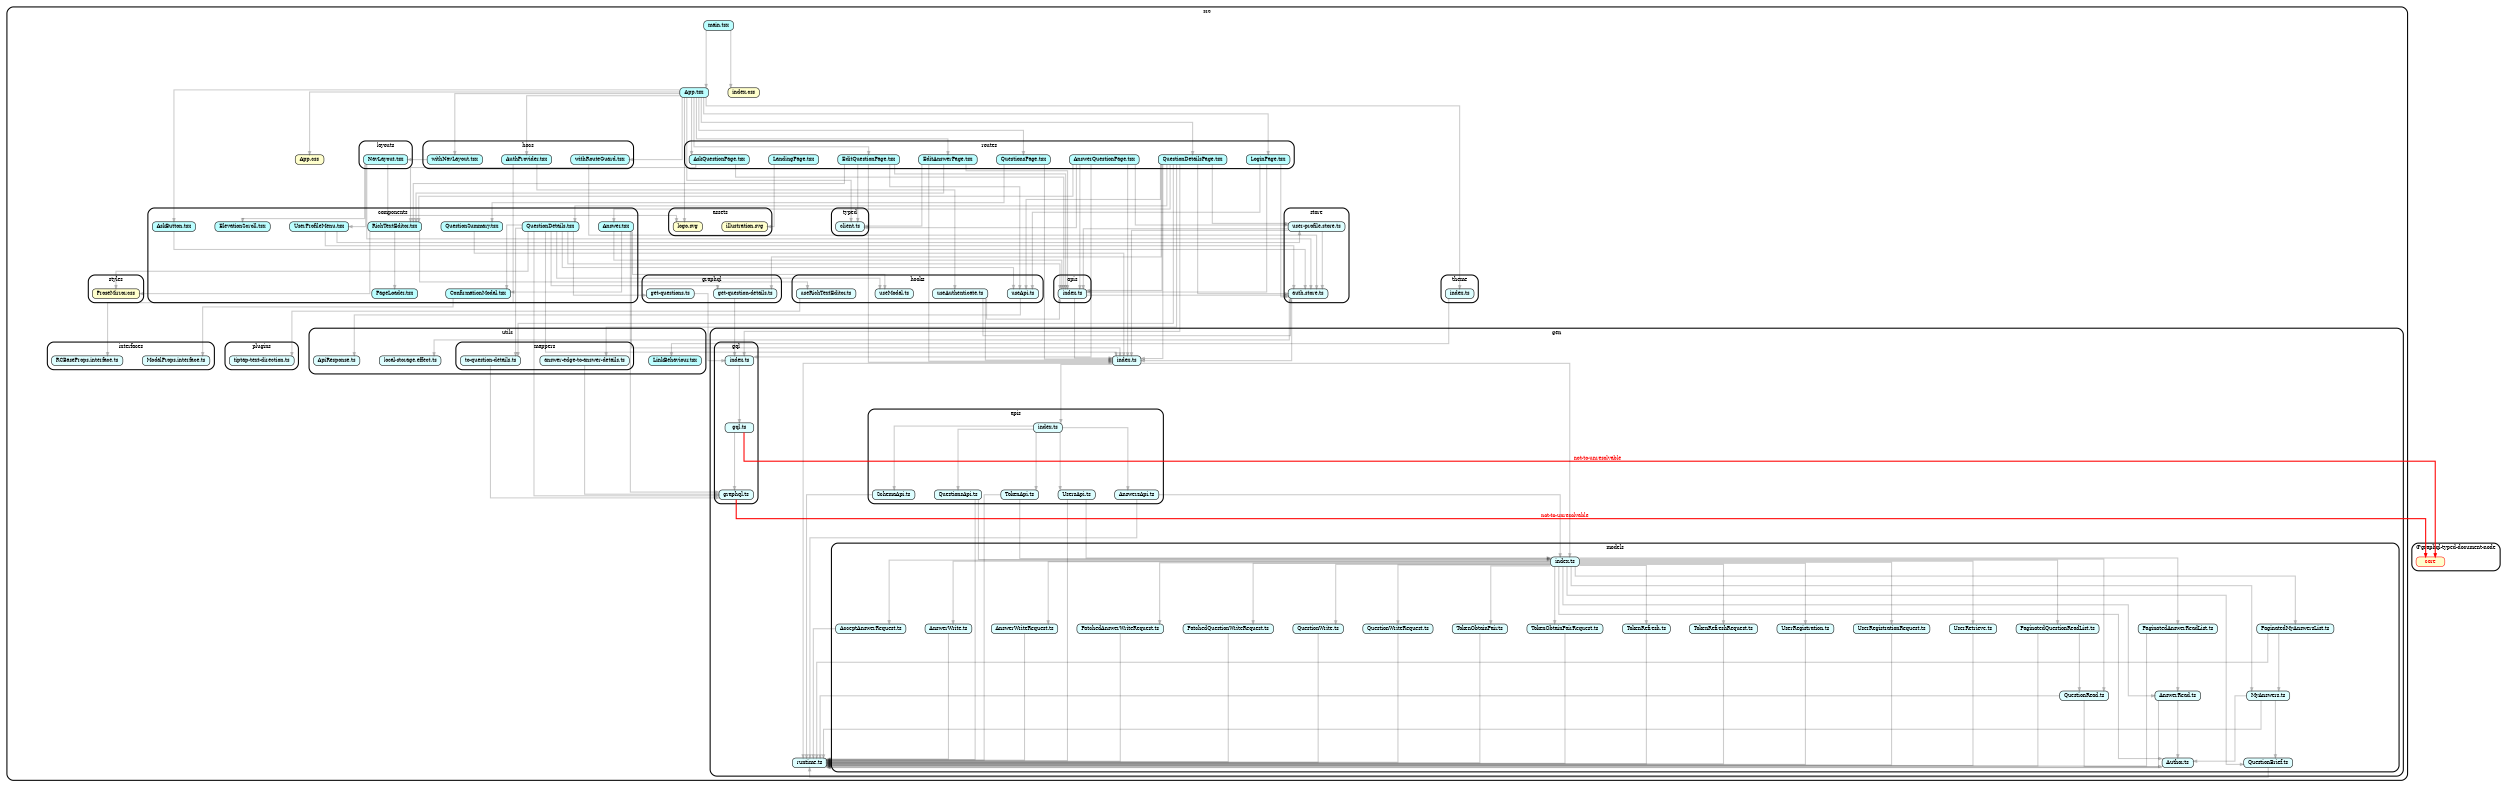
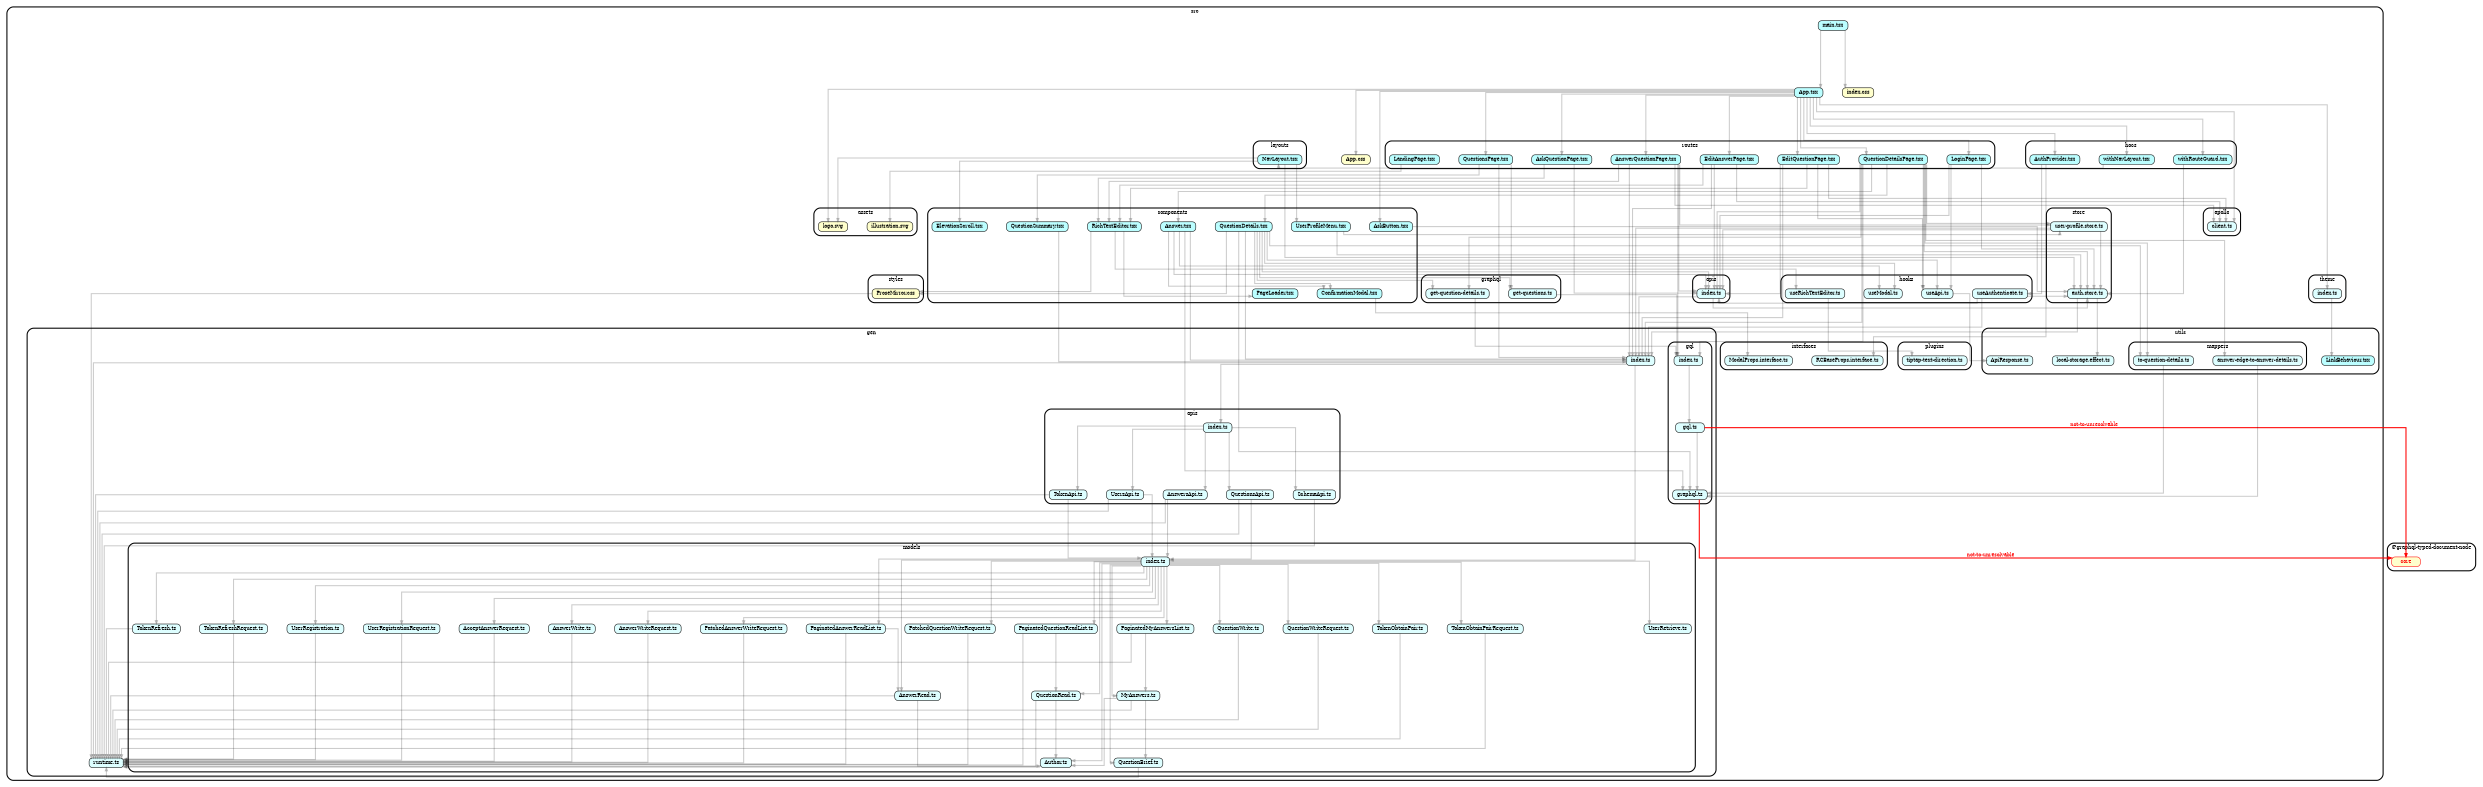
  strict digraph {
    compound=true
    fillcolor="#ffffff"
    fontname="DejaVu Serif"
    fontsize=9
    nodesep=0.5
    rankdir=TB
    ranksep=1.5
    splines=ortho
    style="rounded,bold,filled"
    node [color=black fillcolor="#ddfeff" fontcolor=black fontname="DejaVu Serif" fontsize=9 shape=box style="rounded, filled"]
    edge [arrowhead=normal arrowsize=0.6 color="#00000033" fontname="DejaVu Serif" fontsize=9 penwidth=2.0]
    n1 [color=red fillcolor="#ffffcc" fontcolor=red height=0.2 label=<core>]
    n2 [height=0.2 label=<index.ts>]
    n3 [height=0.2 label=<client.ts>]
    n4 [fillcolor="#ffffcc" height=0.2 label=<illustration.svg>]
    n5 [fillcolor="#ffffcc" height=0.2 label=<logo.svg>]
    n6 [height=0.2 label=<AnswersApi.ts>]
    n7 [height=0.2 label=<QuestionsApi.ts>]
    n8 [height=0.2 label=<SchemaApi.ts>]
    n9 [height=0.2 label=<TokenApi.ts>]
    n10 [height=0.2 label=<UsersApi.ts>]
    n11 [height=0.2 label=<index.ts>]
    n12 [height=0.2 label=<graphql.ts>]
    n13 [height=0.2 label=<gql.ts>]
    n14 [height=0.2 label=<index.ts>]
    n15 [height=0.2 label=<index.ts>]
    n16 [height=0.2 label=<AcceptAnswerRequest.ts>]
    n17 [height=0.2 label=<AnswerRead.ts>]
    n18 [height=0.2 label=<Author.ts>]
    n19 [height=0.2 label=<AnswerWrite.ts>]
    n20 [height=0.2 label=<AnswerWriteRequest.ts>]
    n21 [height=0.2 label=<MyAnswers.ts>]
    n22 [height=0.2 label=<QuestionBrief.ts>]
    n23 [height=0.2 label=<PaginatedAnswerReadList.ts>]
    n24 [height=0.2 label=<PaginatedMyAnswersList.ts>]
    n25 [height=0.2 label=<PaginatedQuestionReadList.ts>]
    n26 [height=0.2 label=<QuestionRead.ts>]
    n27 [height=0.2 label=<PatchedAnswerWriteRequest.ts>]
    n28 [height=0.2 label=<PatchedQuestionWriteRequest.ts>]
    n29 [height=0.2 label=<QuestionWrite.ts>]
    n30 [height=0.2 label=<QuestionWriteRequest.ts>]
    n31 [height=0.2 label=<TokenObtainPair.ts>]
    n32 [height=0.2 label=<TokenObtainPairRequest.ts>]
    n33 [height=0.2 label=<TokenRefresh.ts>]
    n34 [height=0.2 label=<TokenRefreshRequest.ts>]
    n35 [height=0.2 label=<UserRegistration.ts>]
    n36 [height=0.2 label=<UserRegistrationRequest.ts>]
    n37 [height=0.2 label=<UserRetrieve.ts>]
    n38 [height=0.2 label=<index.ts>]
    n39 [height=0.2 label=<runtime.ts>]
    n40 [fillcolor="#bbfeff" height=0.2 label=<AnswerQuestionPage.tsx>]
    n41 [fillcolor="#bbfeff" height=0.2 label=<AskQuestionPage.tsx>]
    n42 [fillcolor="#bbfeff" height=0.2 label=<EditAnswerPage.tsx>]
    n43 [fillcolor="#bbfeff" height=0.2 label=<EditQuestionPage.tsx>]
    n44 [fillcolor="#bbfeff" height=0.2 label=<LandingPage.tsx>]
    n45 [fillcolor="#bbfeff" height=0.2 label=<LoginPage.tsx>]
    n46 [fillcolor="#bbfeff" height=0.2 label=<QuestionDetailsPage.tsx>]
    n47 [fillcolor="#bbfeff" height=0.2 label=<QuestionsPage.tsx>]
    n48 [fillcolor="#bbfeff" height=0.2 label=<AskButton.tsx>]
    n49 [fillcolor="#bbfeff" height=0.2 label=<Answer.tsx>]
    n50 [fillcolor="#bbfeff" height=0.2 label=<ConfirmationModal.tsx>]
    n51 [fillcolor="#bbfeff" height=0.2 label=<ElevationScroll.tsx>]
    n52 [fillcolor="#bbfeff" height=0.2 label=<PageLoader.tsx>]
    n53 [fillcolor="#bbfeff" height=0.2 label=<QuestionDetails.tsx>]
    n54 [fillcolor="#bbfeff" height=0.2 label=<QuestionSummary.tsx>]
    n55 [fillcolor="#bbfeff" height=0.2 label=<RichTextEditor.tsx>]
    n56 [fillcolor="#bbfeff" height=0.2 label=<UserProfileMenu.tsx>]
    n57 [height=0.2 label=<useModal.ts>]
    n58 [height=0.2 label=<useApi.ts>]
    n59 [height=0.2 label=<useRichTextEditor.ts>]
    n60 [height=0.2 label=<useAuthenticate.ts>]
    n61 [height=0.2 label=<get-question-details.ts>]
    n62 [height=0.2 label=<get-questions.ts>]
    n63 [fillcolor="#bbfeff" height=0.2 label=<AuthProvider.tsx>]
    n64 [fillcolor="#bbfeff" height=0.2 label=<withNavLayout.tsx>]
    n65 [fillcolor="#bbfeff" height=0.2 label=<withRouteGuard.tsx>]
    n66 [height=0.2 label=<ModalProps.interface.ts>]
    n67 [height=0.2 label=<RCBaseProps.interface.ts>]
    n68 [fillcolor="#bbfeff" height=0.2 label=<NavLayout.tsx>]
    n69 [height=0.2 label=<index.ts>]
    n70 [height=0.2 label=<tiptap-text-direction.ts>]
    n71 [height=0.2 label=<auth.store.ts>]
    n72 [height=0.2 label=<user-profile.store.ts>]
    n73 [fillcolor="#ffffcc" height=0.2 label=<ProseMirror.css>]
    n74 [height=0.2 label=<answer-edge-to-answer-details.ts>]
    n75 [height=0.2 label=<to-question-details.ts>]
    n76 [height=0.2 label=<ApiResponse.ts>]
    n77 [height=0.2 label=<local-storage.effect.ts>]
    n78 [fillcolor="#bbfeff" height=0.2 label=<LinkBehaviour.tsx>]
    n79 [fillcolor="#ffffcc" height=0.2 label=<App.css>]
    n80 [fillcolor="#bbfeff" height=0.2 label=<App.tsx>]
    n81 [fillcolor="#ffffcc" height=0.2 label=<index.css>]
    n82 [fillcolor="#bbfeff" height=0.2 label=<main.tsx>]
    subgraph cluster_1 {
      label="@graphql-typed-document-node"
      n1
    }
    subgraph cluster_2 {
      label=src
      n79
      n80
      n81
      n82
      subgraph cluster_3 {
        label=apis
        n2
      }
      subgraph cluster_4 {
-       label=typed
+       label=apollo
        n3
      }
      subgraph cluster_5 {
        label=assets
        n4
        n5
      }
      subgraph cluster_6 {
        label=gen
        n38
        n39
        subgraph cluster_7 {
          label=apis
          n6
          n7
          n8
          n9
          n10
          n11
        }
        subgraph cluster_8 {
          label=gql
          n12
          n13
          n14
        }
        subgraph cluster_9 {
          label=models
          n15
          n16
          n17
          n18
          n19
          n20
          n21
          n22
          n23
          n24
          n25
          n26
          n27
          n28
          n29
          n30
          n31
          n32
          n33
          n34
          n35
          n36
          n37
        }
      }
      subgraph cluster_10 {
        label=routes
        n40
        n41
        n42
        n43
        n44
        n45
        n46
        n47
      }
      subgraph cluster_11 {
        label=components
        n48
        n49
        n50
        n51
        n52
        n53
        n54
        n55
        n56
      }
      subgraph cluster_12 {
        label=hooks
        n57
        n58
        n59
        n60
      }
      subgraph cluster_13 {
        label=graphql
        n61
        n62
      }
      subgraph cluster_14 {
        label=hocs
        n63
        n64
        n65
      }
      subgraph cluster_15 {
        label=interfaces
        n66
        n67
      }
      subgraph cluster_16 {
        label=layouts
        n68
      }
      subgraph cluster_17 {
        label=theme
        n69
      }
      subgraph cluster_18 {
        label=plugins
        n70
      }
      subgraph cluster_19 {
        label=store
        n71
        n72
      }
      subgraph cluster_20 {
        label=styles
        n73
      }
      subgraph cluster_21 {
        label=utils
        n76
        n77
        n78
        subgraph cluster_22 {
          label=mappers
          n74
          n75
        }
      }
    }
    n2 -> n38
    n2 -> n71
    n6 -> n15
    n6 -> n39
    n7 -> n15
    n7 -> n39
    n8 -> n39
    n9 -> n15
    n9 -> n39
    n10 -> n15
    n10 -> n39
    n11 -> n6
    n11 -> n7
    n11 -> n8
    n11 -> n9
    n11 -> n10
    n12 -> n1 [color=red fontcolor=red xlabel="not-to-unresolvable"]
    n13 -> n1 [color=red fontcolor=red xlabel="not-to-unresolvable"]
    n13 -> n12
    n14 -> n13
    n15 -> n16
    n15 -> n17
    n15 -> n18
    n15 -> n19
    n15 -> n20
    n15 -> n21
    n15 -> n22
    n15 -> n23
    n15 -> n24
    n15 -> n25
    n15 -> n26
    n15 -> n27
    n15 -> n28
    n15 -> n29
    n15 -> n30
    n15 -> n31
    n15 -> n32
    n15 -> n33
    n15 -> n34
    n15 -> n35
    n15 -> n36
    n15 -> n37
    n16 -> n39
    n17 -> n18
    n17 -> n39
    n18 -> n39
    n19 -> n39
    n20 -> n39
    n21 -> n18
    n21 -> n22
    n21 -> n39
    n22 -> n39
    n23 -> n17
    n23 -> n39
    n24 -> n21
    n24 -> n39
    n25 -> n26
    n25 -> n39
    n26 -> n18
    n26 -> n39
    n27 -> n39
    n28 -> n39
    n29 -> n39
    n30 -> n39
    n31 -> n39
    n32 -> n39
    n33 -> n39
    n34 -> n39
    n35 -> n39
    n36 -> n39
-   n37 -> n39
+   n73 -> n39
    n38 -> n11
    n38 -> n15
    n38 -> n39
    n40 -> n2
    n40 -> n3
    n40 -> n14
    n40 -> n38
    n40 -> n55
    n40 -> n72
    n41 -> n2
    n41 -> n55
    n42 -> n2
    n42 -> n3
    n42 -> n38
    n42 -> n55
    n43 -> n2
    n43 -> n3
    n43 -> n38
    n43 -> n55
    n43 -> n58
    n44 -> n4
    n45 -> n2
    n45 -> n58
    n45 -> n71
    n46 -> n2
    n46 -> n14
    n46 -> n38
    n46 -> n49
    n46 -> n53
    n46 -> n58
    n46 -> n61
    n46 -> n71
    n46 -> n72
    n46 -> n74
    n46 -> n75
    n47 -> n38
    n47 -> n54
+   n47 -> n62
    n48 -> n71
    n49 -> n2
    n49 -> n12
    n49 -> n38
    n49 -> n50
    n49 -> n57
    n50 -> n66
    n53 -> n2
    n53 -> n12
    n53 -> n38
    n53 -> n50
    n53 -> n57
    n53 -> n58
    n53 -> n61
    n53 -> n62
    n53 -> n73
    n53 -> n75
    n54 -> n38
    n55 -> n52
    n55 -> n59
    n55 -> n73
    n56 -> n71
    n56 -> n72
    n58 -> n76
    n59 -> n70
    n60 -> n2
    n60 -> n38
    n60 -> n71
    n61 -> n14
    n62 -> n14
    n63 -> n60
    n63 -> n67
    n64 -> n68
    n65 -> n71
    n68 -> n5
    n68 -> n51
    n68 -> n56
    n68 -> n71
    n69 -> n78
    n71 -> n38
    n71 -> n77
    n72 -> n2
    n72 -> n38
    n72 -> n71
    n74 -> n12
    n75 -> n12
    n80 -> n3
    n80 -> n5
+   n80 -> n40
    n80 -> n41
    n80 -> n42
    n80 -> n43
    n80 -> n45
    n80 -> n46
    n80 -> n47
    n80 -> n48
    n80 -> n63
    n80 -> n64
    n80 -> n65
    n80 -> n69
    n80 -> n79
    n82 -> n80
    n82 -> n81
  }
